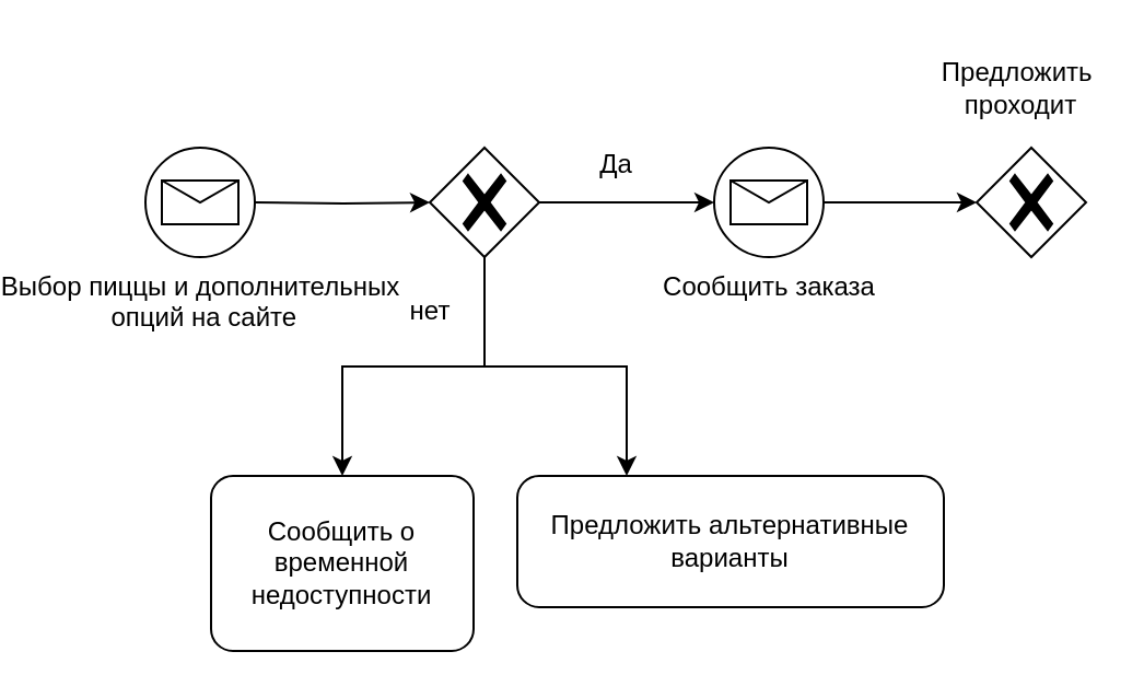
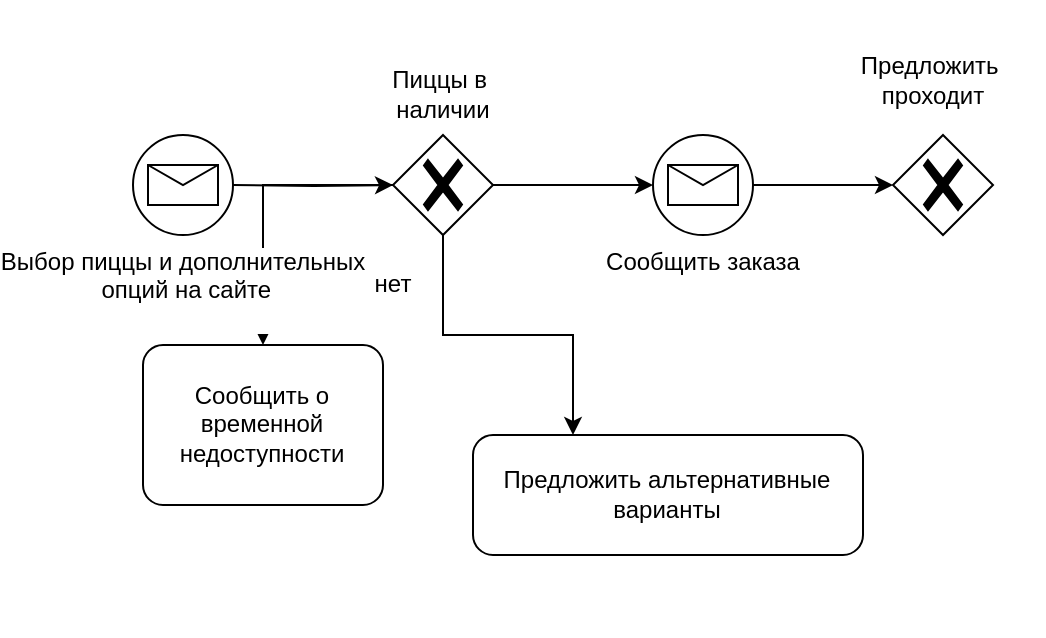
  <mxCell id="0" />
  <mxCell id="1" parent="0" />
  <mxCell id="2" value="" style="edgeStyle=orthogonalEdgeStyle;rounded=0;orthogonalLoop=1;jettySize=auto;html=1;" edge="1" parent="1" target="5"><mxGeometry relative="1" as="geometry"><mxPoint x="70" y="92" as="sourcePoint" /></mxGeometry></mxCell>
  <mxCell id="3" style="edgeStyle=orthogonalEdgeStyle;rounded=0;orthogonalLoop=1;jettySize=auto;html=1;" edge="1" parent="1" source="5" target="7"><mxGeometry relative="1" as="geometry" /></mxCell>
  <mxCell id="4" style="edgeStyle=orthogonalEdgeStyle;rounded=0;orthogonalLoop=1;jettySize=auto;html=1;" edge="1" parent="1" source="5" target="6"><mxGeometry relative="1" as="geometry"><Array as="points"><mxPoint x="175" y="167" /><mxPoint x="240" y="167" /></Array></mxGeometry></mxCell>
  <mxCell id="5" value="" style="points=[[0.25,0.25,0],[0.5,0,0],[0.75,0.25,0],[1,0.5,0],[0.75,0.75,0],[0.5,1,0],[0.25,0.75,0],[0,0.5,0]];shape=mxgraph.bpmn.gateway2;html=1;verticalLabelPosition=bottom;labelBackgroundColor=#ffffff;verticalAlign=top;align=center;perimeter=rhombusPerimeter;outlineConnect=0;outline=none;symbol=none;gwType=exclusive;" vertex="1" parent="1"><mxGeometry x="150" y="67" width="50" height="50" as="geometry" /></mxCell>
  <mxCell id="6" value="Предложить альтернативные варианты" style="points=[[0.25,0,0],[0.5,0,0],[0.75,0,0],[1,0.25,0],[1,0.5,0],[1,0.75,0],[0.75,1,0],[0.5,1,0],[0.25,1,0],[0,0.75,0],[0,0.5,0],[0,0.25,0]];shape=mxgraph.bpmn.task;whiteSpace=wrap;rectStyle=rounded;size=10;html=1;container=1;expand=0;collapsible=0;taskMarker=abstract;" vertex="1" parent="1"><mxGeometry x="190" y="217" width="195" height="60" as="geometry" /></mxCell>
- <mxCell id="7" value="Сообщить о временной недоступности" style="points=[[0.25,0,0],[0.5,0,0],[0.75,0,0],[1,0.25,0],[1,0.5,0],[1,0.75,0],[0.75,1,0],[0.5,1,0],[0.25,1,0],[0,0.75,0],[0,0.5,0],[0,0.25,0]];shape=mxgraph.bpmn.task;whiteSpace=wrap;rectStyle=rounded;size=10;html=1;container=1;expand=0;collapsible=0;taskMarker=abstract;" vertex="1" parent="1"><mxGeometry x="50" y="217" width="120" height="80" as="geometry" /></mxCell>
+ <mxCell id="7" value="Сообщить о временной недоступности" style="points=[[0.25,0,0],[0.5,0,0],[0.75,0,0],[1,0.25,0],[1,0.5,0],[1,0.75,0],[0.75,1,0],[0.5,1,0],[0.25,1,0],[0,0.75,0],[0,0.5,0],[0,0.25,0]];shape=mxgraph.bpmn.task;whiteSpace=wrap;rectStyle=rounded;size=10;html=1;container=1;expand=0;collapsible=0;taskMarker=abstract;" vertex="1" parent="1"><mxGeometry x="25" y="172" width="120" height="80" as="geometry" /></mxCell>
  <mxCell id="8" value="Выбор пиццы и дополнительных&lt;div&gt;&amp;nbsp;опций на сайте&lt;div&gt;&lt;br&gt;&lt;/div&gt;&lt;/div&gt;" style="points=[[0.145,0.145,0],[0.5,0,0],[0.855,0.145,0],[1,0.5,0],[0.855,0.855,0],[0.5,1,0],[0.145,0.855,0],[0,0.5,0]];shape=mxgraph.bpmn.event;html=1;verticalLabelPosition=bottom;labelBackgroundColor=#ffffff;verticalAlign=top;align=center;perimeter=ellipsePerimeter;outlineConnect=0;aspect=fixed;outline=standard;symbol=message;" vertex="1" parent="1"><mxGeometry x="20" y="67" width="50" height="50" as="geometry" /></mxCell>
  <mxCell id="9" value="Сообщить заказа" style="points=[[0.145,0.145,0],[0.5,0,0],[0.855,0.145,0],[1,0.5,0],[0.855,0.855,0],[0.5,1,0],[0.145,0.855,0],[0,0.5,0]];shape=mxgraph.bpmn.event;html=1;verticalLabelPosition=bottom;labelBackgroundColor=#ffffff;verticalAlign=top;align=center;perimeter=ellipsePerimeter;outlineConnect=0;aspect=fixed;outline=standard;symbol=message;" vertex="1" parent="1"><mxGeometry x="280" y="67" width="50" height="50" as="geometry" /></mxCell>
+ <mxCell id="10" value="Пиццы в&amp;nbsp;&lt;div&gt;наличии&lt;/div&gt;" style="text;html=1;align=center;verticalAlign=middle;resizable=0;points=[];autosize=1;strokeColor=none;fillColor=none;" vertex="1" parent="1"><mxGeometry x="140" y="27" width="70" height="40" as="geometry" /></mxCell>
  <mxCell id="11" value="нет" style="text;html=1;align=center;verticalAlign=middle;resizable=0;points=[];autosize=1;strokeColor=none;fillColor=none;" vertex="1" parent="1"><mxGeometry x="130" y="127" width="40" height="30" as="geometry" /></mxCell>
  <mxCell id="12" style="edgeStyle=orthogonalEdgeStyle;rounded=0;orthogonalLoop=1;jettySize=auto;html=1;entryX=0;entryY=0.5;entryDx=0;entryDy=0;entryPerimeter=0;" edge="1" parent="1" source="5" target="9"><mxGeometry relative="1" as="geometry" /></mxCell>
  <mxCell id="13" value="" style="points=[[0.25,0.25,0],[0.5,0,0],[0.75,0.25,0],[1,0.5,0],[0.75,0.75,0],[0.5,1,0],[0.25,0.75,0],[0,0.5,0]];shape=mxgraph.bpmn.gateway2;html=1;verticalLabelPosition=bottom;labelBackgroundColor=#ffffff;verticalAlign=top;align=center;perimeter=rhombusPerimeter;outlineConnect=0;outline=none;symbol=none;gwType=exclusive;" vertex="1" parent="1"><mxGeometry x="400" y="67" width="50" height="50" as="geometry" /></mxCell>
  <mxCell id="14" value="Предложить&amp;nbsp;&lt;div&gt;проходит&lt;/div&gt;" style="text;html=1;align=center;verticalAlign=middle;resizable=0;points=[];autosize=1;strokeColor=none;fillColor=none;" vertex="1" parent="1"><mxGeometry x="385" y="20" width="70" height="40" as="geometry" /></mxCell>
  <mxCell id="15" style="edgeStyle=orthogonalEdgeStyle;rounded=0;orthogonalLoop=1;jettySize=auto;html=1;entryX=0;entryY=0.5;entryDx=0;entryDy=0;entryPerimeter=0;" edge="1" parent="1" source="9" target="13"><mxGeometry relative="1" as="geometry" /></mxCell>
- <mxCell id="16" value="Да" style="text;html=1;align=center;verticalAlign=middle;resizable=0;points=[];autosize=1;strokeColor=none;fillColor=none;" vertex="1" parent="1"><mxGeometry x="215" y="60" width="40" height="30" as="geometry" /></mxCell>
